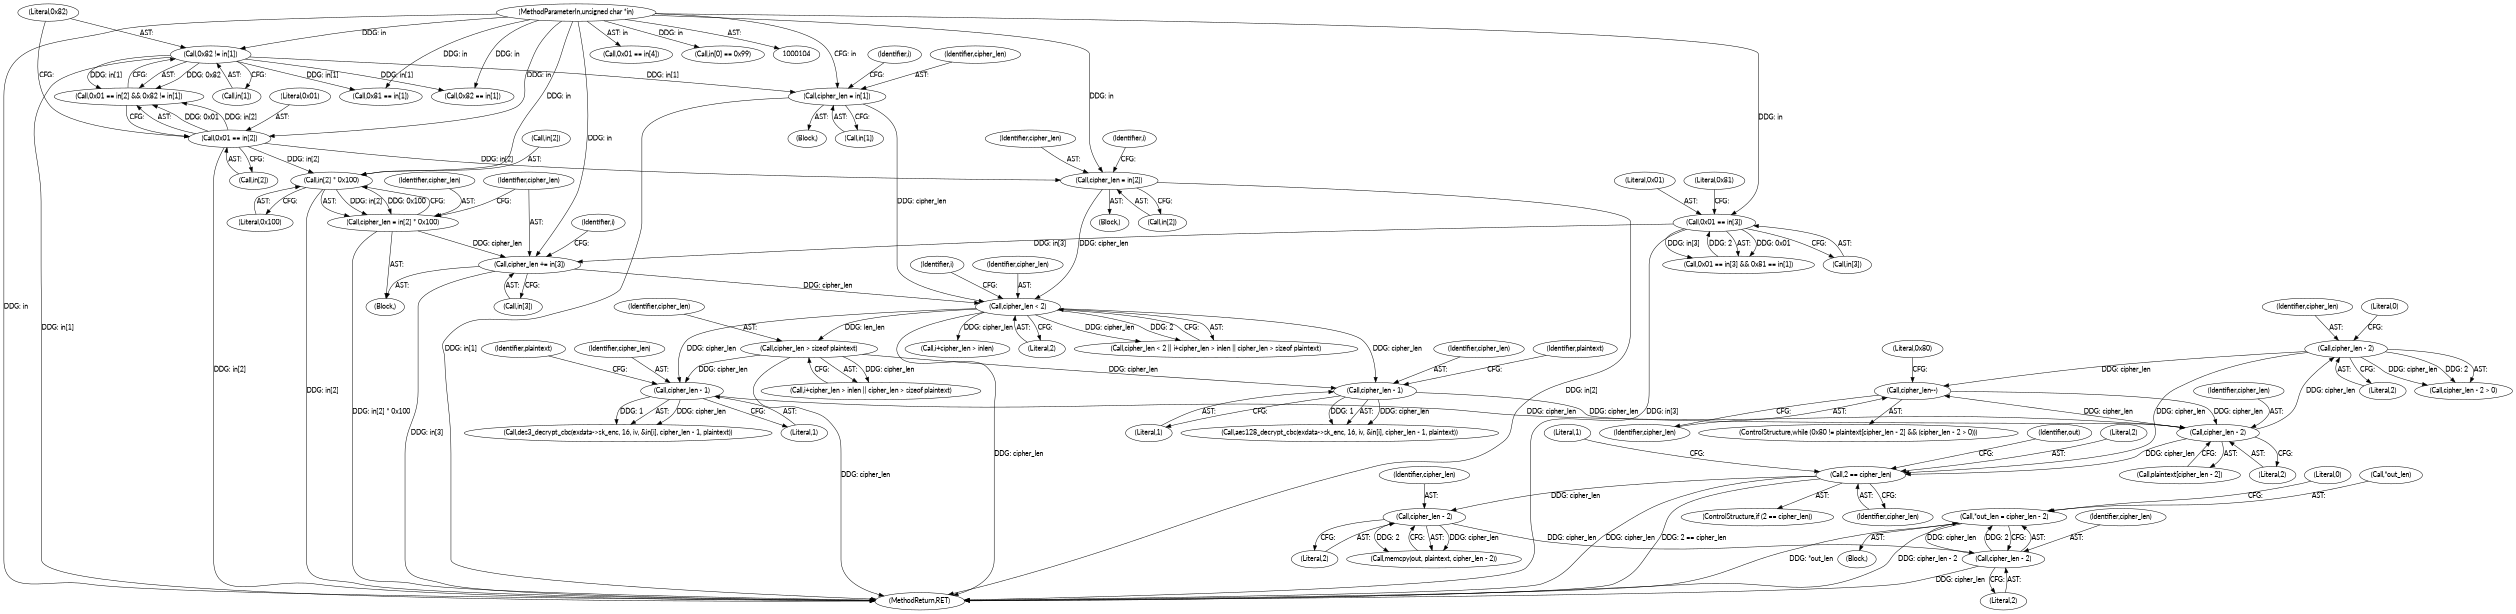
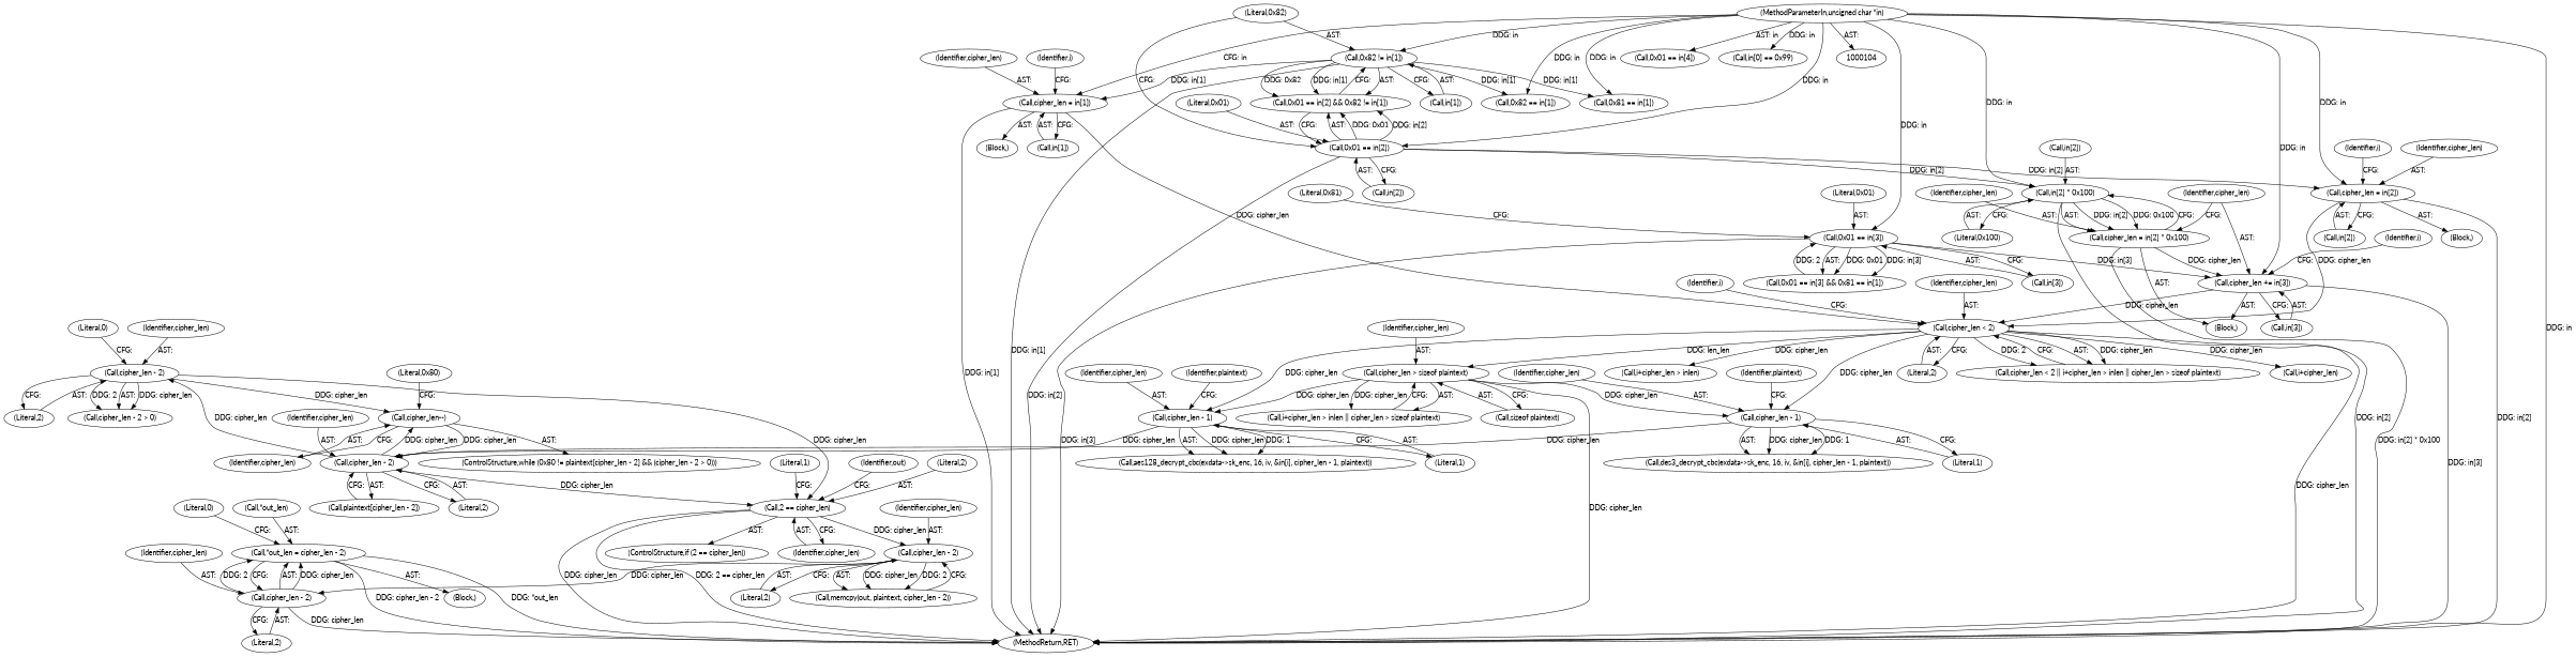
  digraph {
    fontname=Lato
    node [fontname=Lato]
    edge [fontname=Lato]
    n1 [label="(Call,*out_len = cipher_len - 2)"]
    n2 [label="(Call,cipher_len - 2)"]
    n3 [label="(Block,)"]
    n4 [label="(MethodReturn,RET)"]
    n5 [label="(Literal,2)"]
    n6 [label="(Call,cipher_len - 2)"]
    n7 [label="(Literal,2)"]
    n8 [label="(Call,memcpy(out, plaintext, cipher_len - 2))"]
    n9 [label="(Call,2 == cipher_len)"]
    n10 [label="(ControlStructure,if (2 == cipher_len))"]
    n11 [label="(Identifier,cipher_len)"]
    n12 [label="(Call,cipher_len - 2)"]
    n13 [label="(Call,cipher_len--)"]
    n14 [label="(Literal,2)"]
    n15 [label="(Call,cipher_len - 2 > 0)"]
    n16 [label="(Call,cipher_len - 2)"]
    n17 [label="(Identifier,cipher_len)"]
    n18 [label="(ControlStructure,while (0x80 != plaintext[cipher_len - 2] && (cipher_len - 2 > 0)))"]
    n19 [label="(Call,plaintext[cipher_len - 2])"]
    n20 [label="(Literal,2)"]
    n21 [label="(Call,cipher_len - 1)"]
    n22 [label="(Literal,1)"]
    n23 [label="(Call,aes128_decrypt_cbc(exdata->sk_enc, 16, iv, &in[i], cipher_len - 1, plaintext))"]
    n24 [label="(Call,cipher_len < 2)"]
    n25 [label="(Call,cipher_len > sizeof plaintext)"]
    n26 [label="(Call,cipher_len - 1)"]
    n27 [label="(Call,i+cipher_len > inlen)"]
    n28 [label="(Literal,2)"]
    n29 [label="(Call,cipher_len < 2 || i+cipher_len > inlen || cipher_len > sizeof plaintext)"]
+   n30 [label="(Call,i+cipher_len)"]
    n31 [label="(Call,i+cipher_len > inlen || cipher_len > sizeof plaintext)"]
+   n32 [label="(Call,sizeof plaintext)"]
    n33 [label="(Literal,1)"]
    n34 [label="(Call,des3_decrypt_cbc(exdata->sk_enc, 16, iv, &in[i], cipher_len - 1, plaintext))"]
    n35 [label="(Call,cipher_len = in[1])"]
    n36 [label="(Call,in[1])"]
    n37 [label="(Block,)"]
    n38 [label="(Call,0x82 != in[1])"]
    n39 [label="(Call,0x01 == in[2] && 0x82 != in[1])"]
    n40 [label="(Call,in[1])"]
    n41 [label="(Call,0x81 == in[1])"]
    n42 [label="(Call,0x82 == in[1])"]
    n43 [label="(Call,0x01 == in[2])"]
    n44 [label="(MethodParameterIn,unsigned char *in)"]
    n45 [label="(Call,cipher_len += in[3])"]
    n46 [label="(Call,0x01 == in[3])"]
    n47 [label="(Call,in[2] * 0x100)"]
    n48 [label="(Call,cipher_len = in[2])"]
    n49 [label="(Call,0x01 == in[4])"]
    n50 [label="(Call,in[0] == 0x99)"]
    1000104
    n52 [label="(Call,in[3])"]
    n53 [label="(Block,)"]
    n54 [label="(Call,in[3])"]
    n55 [label="(Call,0x01 == in[3] && 0x81 == in[1])"]
    n56 [label="(Call,cipher_len = in[2] * 0x100)"]
    n57 [label="(Literal,0x100)"]
    n58 [label="(Call,in[2])"]
    n59 [label="(Call,in[2])"]
    n60 [label="(Block,)"]
    n61 [label="(Literal,0)"]
    n62 [label="(Identifier,i)"]
    n63 [label="(Identifier,cipher_len)"]
    n64 [label="(Identifier,cipher_len)"]
    n65 [label="(Literal,0x01)"]
    n66 [label="(Identifier,cipher_len)"]
    n67 [label="(Literal,1)"]
    n68 [label="(Identifier,i)"]
    n69 [label="(Call,in[2])"]
    n70 [label="(Identifier,i)"]
    n71 [label="(Identifier,cipher_len)"]
    n72 [label="(Identifier,cipher_len)"]
    n73 [label="(Literal,0)"]
    n74 [label="(Literal,0x81)"]
    n75 [label="(Call,*out_len)"]
    n76 [label="(Literal,0x01)"]
    n77 [label="(Identifier,out)"]
    n78 [label="(Identifier,i)"]
    n79 [label="(Literal,0x82)"]
    n80 [label="(Identifier,cipher_len)"]
    n81 [label="(Identifier,plaintext)"]
    n82 [label="(Identifier,plaintext)"]
    n83 [label="(Literal,0x80)"]
    n84 [label="(Identifier,cipher_len)"]
    n85 [label="(Identifier,cipher_len)"]
    n86 [label="(Identifier,cipher_len)"]
    n87 [label="(Identifier,cipher_len)"]
    n88 [label="(Literal,2)"]
    n89 [label="(Identifier,cipher_len)"]
    n90 [label="(Identifier,cipher_len)"]
    n1 -> n2 [label="CFG: "]
    n1 -> n3 [label="AST: "]
    n1 -> n4 [label="DDG: *out_len"]
    n1 -> n4 [label="DDG: cipher_len - 2"]
    n2 -> n1 [label="AST: "]
    n2 -> n1 [label="DDG: cipher_len"]
    n2 -> n1 [label="DDG: 2"]
    n2 -> n4 [label="DDG: cipher_len"]
    n2 -> n5 [label="CFG: "]
    n5 -> n2 [label="AST: "]
    n6 -> n2 [label="DDG: cipher_len"]
    n6 -> n7 [label="CFG: "]
    n6 -> n8 [label="AST: "]
    n6 -> n8 [label="DDG: cipher_len"]
    n6 -> n8 [label="DDG: 2"]
    n7 -> n6 [label="AST: "]
    n8 -> n6 [label="CFG: "]
    n9 -> n4 [label="DDG: 2 == cipher_len"]
    n9 -> n4 [label="DDG: cipher_len"]
    n9 -> n6 [label="DDG: cipher_len"]
    n9 -> n10 [label="AST: "]
    n9 -> n11 [label="CFG: "]
    n11 -> n9 [label="AST: "]
    n12 -> n9 [label="DDG: cipher_len"]
    n12 -> n13 [label="DDG: cipher_len"]
    n12 -> n14 [label="CFG: "]
    n12 -> n15 [label="AST: "]
    n12 -> n15 [label="DDG: cipher_len"]
    n12 -> n15 [label="DDG: 2"]
    n13 -> n16 [label="DDG: cipher_len"]
    n13 -> n17 [label="CFG: "]
    n13 -> n18 [label="AST: "]
    n14 -> n12 [label="AST: "]
    n16 -> n9 [label="DDG: cipher_len"]
    n16 -> n12 [label="DDG: cipher_len"]
    n16 -> n13 [label="DDG: cipher_len"]
    n16 -> n19 [label="AST: "]
    n16 -> n20 [label="CFG: "]
    n17 -> n13 [label="AST: "]
    n19 -> n16 [label="CFG: "]
    n20 -> n16 [label="AST: "]
    n21 -> n16 [label="DDG: cipher_len"]
    n21 -> n22 [label="CFG: "]
    n21 -> n23 [label="AST: "]
    n21 -> n23 [label="DDG: cipher_len"]
    n21 -> n23 [label="DDG: 1"]
    n22 -> n21 [label="AST: "]
    n24 -> n4 [label="DDG: cipher_len"]
    n24 -> n21 [label="DDG: cipher_len"]
    n24 -> n25 [label="DDG: len_len"]
    n24 -> n26 [label="DDG: cipher_len"]
    n24 -> n27 [label="DDG: cipher_len"]
    n24 -> n28 [label="CFG: "]
    n24 -> n29 [label="AST: "]
    n24 -> n29 [label="DDG: cipher_len"]
    n24 -> n29 [label="DDG: 2"]
+   n24 -> n30 [label="DDG: cipher_len"]
    n25 -> n4 [label="DDG: cipher_len"]
    n25 -> n21 [label="DDG: cipher_len"]
    n25 -> n26 [label="DDG: cipher_len"]
    n25 -> n31 [label="AST: "]
    n25 -> n31 [label="DDG: cipher_len"]
+   n25 -> n32 [label="CFG: "]
    n26 -> n16 [label="DDG: cipher_len"]
    n26 -> n33 [label="CFG: "]
    n26 -> n34 [label="AST: "]
    n26 -> n34 [label="DDG: cipher_len"]
    n26 -> n34 [label="DDG: 1"]
    n28 -> n24 [label="AST: "]
    n29 -> n24 [label="CFG: "]
    n31 -> n25 [label="CFG: "]
+   n32 -> n25 [label="AST: "]
    n33 -> n26 [label="AST: "]
    n35 -> n4 [label="DDG: in[1]"]
    n35 -> n24 [label="DDG: cipher_len"]
    n35 -> n36 [label="CFG: "]
    n35 -> n37 [label="AST: "]
    n36 -> n35 [label="AST: "]
    n38 -> n4 [label="DDG: in[1]"]
    n38 -> n35 [label="DDG: in[1]"]
    n38 -> n39 [label="AST: "]
    n38 -> n39 [label="DDG: 0x82"]
    n38 -> n39 [label="DDG: in[1]"]
    n38 -> n40 [label="CFG: "]
    n38 -> n41 [label="DDG: in[1]"]
    n38 -> n42 [label="DDG: in[1]"]
    n39 -> n38 [label="CFG: "]
    n39 -> n43 [label="CFG: "]
    n40 -> n38 [label="AST: "]
    n43 -> n4 [label="DDG: in[2]"]
    n43 -> n39 [label="AST: "]
    n43 -> n39 [label="DDG: 0x01"]
    n43 -> n39 [label="DDG: in[2]"]
    n43 -> n47 [label="DDG: in[2]"]
    n43 -> n48 [label="DDG: in[2]"]
    n43 -> n58 [label="CFG: "]
    n44 -> n4 [label="DDG: in"]
    n44 -> n35 [label="CFG: in"]
    n44 -> n38 [label="DDG: in"]
    n44 -> n41 [label="DDG: in"]
    n44 -> n42 [label="DDG: in"]
    n44 -> n43 [label="DDG: in"]
    n44 -> n45 [label="DDG: in"]
    n44 -> n46 [label="DDG: in"]
    n44 -> n47 [label="DDG: in"]
    n44 -> n48 [label="DDG: in"]
    n44 -> n49 [label="AST: in"]
    n44 -> n50 [label="DDG: in"]
    n44 -> 1000104 [label="AST: "]
    n45 -> n4 [label="DDG: in[3]"]
    n45 -> n24 [label="DDG: cipher_len"]
    n45 -> n52 [label="CFG: "]
    n45 -> n53 [label="AST: "]
    n46 -> n4 [label="DDG: in[3]"]
    n46 -> n45 [label="DDG: in[3]"]
    n46 -> n54 [label="CFG: "]
    n46 -> n55 [label="AST: "]
    n46 -> n55 [label="DDG: 0x01"]
    n46 -> n55 [label="DDG: in[3]"]
    n47 -> n4 [label="DDG: in[2]"]
    n47 -> n56 [label="AST: "]
    n47 -> n56 [label="DDG: in[2]"]
    n47 -> n56 [label="DDG: 0x100"]
    n47 -> n57 [label="CFG: "]
    n48 -> n4 [label="DDG: in[2]"]
    n48 -> n24 [label="DDG: cipher_len"]
    n48 -> n59 [label="CFG: "]
    n48 -> n60 [label="AST: "]
    n52 -> n45 [label="AST: "]
    n54 -> n46 [label="AST: "]
    n55 -> n46 [label="DDG: 2"]
    n56 -> n4 [label="DDG: in[2] * 0x100"]
    n56 -> n45 [label="DDG: cipher_len"]
    n56 -> n47 [label="CFG: "]
    n56 -> n53 [label="AST: "]
    n57 -> n47 [label="AST: "]
    n58 -> n43 [label="AST: "]
    n59 -> n48 [label="AST: "]
    n61 -> n1 [label="CFG: "]
    n62 -> n48 [label="CFG: "]
    n63 -> n21 [label="AST: "]
    n64 -> n45 [label="AST: "]
    n64 -> n56 [label="CFG: "]
    n65 -> n46 [label="AST: "]
    n66 -> n25 [label="AST: "]
    n67 -> n9 [label="CFG: "]
    n68 -> n45 [label="CFG: "]
    n69 -> n47 [label="AST: "]
    n70 -> n35 [label="CFG: "]
    n71 -> n2 [label="AST: "]
    n72 -> n26 [label="AST: "]
    n73 -> n12 [label="CFG: "]
    n74 -> n46 [label="CFG: "]
    n75 -> n1 [label="AST: "]
    n76 -> n43 [label="AST: "]
    n77 -> n9 [label="CFG: "]
    n78 -> n24 [label="CFG: "]
    n79 -> n38 [label="AST: "]
    n79 -> n43 [label="CFG: "]
    n80 -> n16 [label="AST: "]
    n81 -> n26 [label="CFG: "]
    n82 -> n21 [label="CFG: "]
    n83 -> n13 [label="CFG: "]
    n84 -> n24 [label="AST: "]
    n85 -> n12 [label="AST: "]
    n86 -> n56 [label="AST: "]
    n87 -> n35 [label="AST: "]
    n88 -> n9 [label="AST: "]
    n89 -> n6 [label="AST: "]
    n90 -> n48 [label="AST: "]
  }
